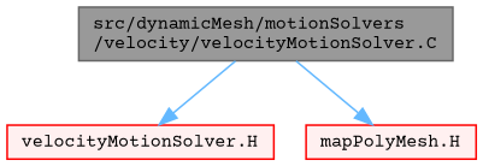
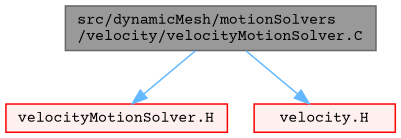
  digraph {
    fontname="Courier Prime"
    node [color=red fillcolor="#FFF0F0" fontname="Courier Prime" fontsize=10 shape=box style=filled]
    edge [color=steelblue1 fontname="Courier Prime" fontsize=10 labelfontname=Helvetica labelfontsize=10 style=solid]
    n1 [color=gray40 fillcolor=grey60 fontcolor=black height=0.2 label="src/dynamicMesh/motionSolvers\l/velocity/velocityMotionSolver.C" width=0.4]
    n2 [height=0.2 label="velocityMotionSolver.H" width=0.4]
-   n3 [height=0.2 label="mapPolyMesh.H" width=0.4]
+   n3 [height=0.2 label="velocity.H" width=0.4]
    n1 -> n2
    n1 -> n3
  }
